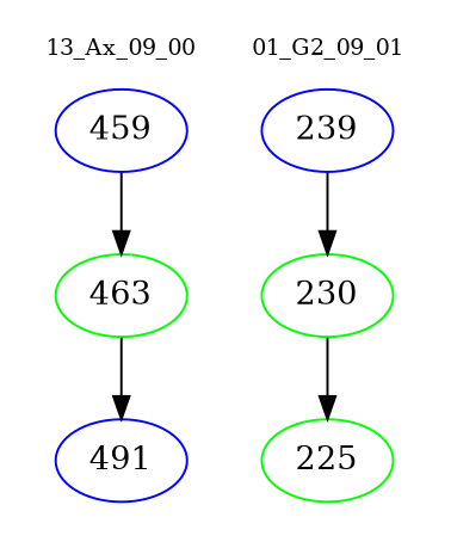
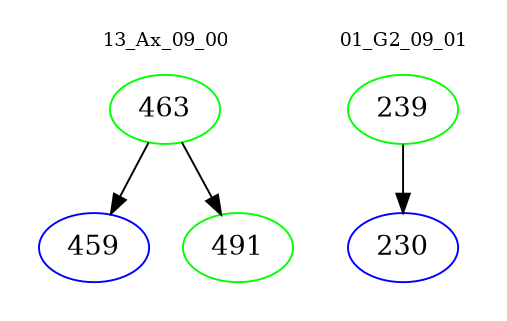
  digraph {
    node [color=green]
    edge [color=black]
    n1 [color=blue label=459]
    n2 [label=463]
-   n3 [color=blue label=491]
-   n4 [color=blue label=239]
-   n5 [label=230]
-   n6 [label=225]
+   n3 [label=491]
+   n4 [label=239]
+   n5 [color=blue label=230]
    subgraph cluster_1 {
      color=white
      fontsize=10
      label="13_Ax_09_00"
      n1
      n2
      n3
    }
    subgraph cluster_2 {
      color=white
      fontsize=10
      label="01_G2_09_01"
      n4
      n5
-     n6
    }
-   n1 -> n2
+   n2 -> n1
    n2 -> n3
    n4 -> n5
-   n5 -> n6
  }
